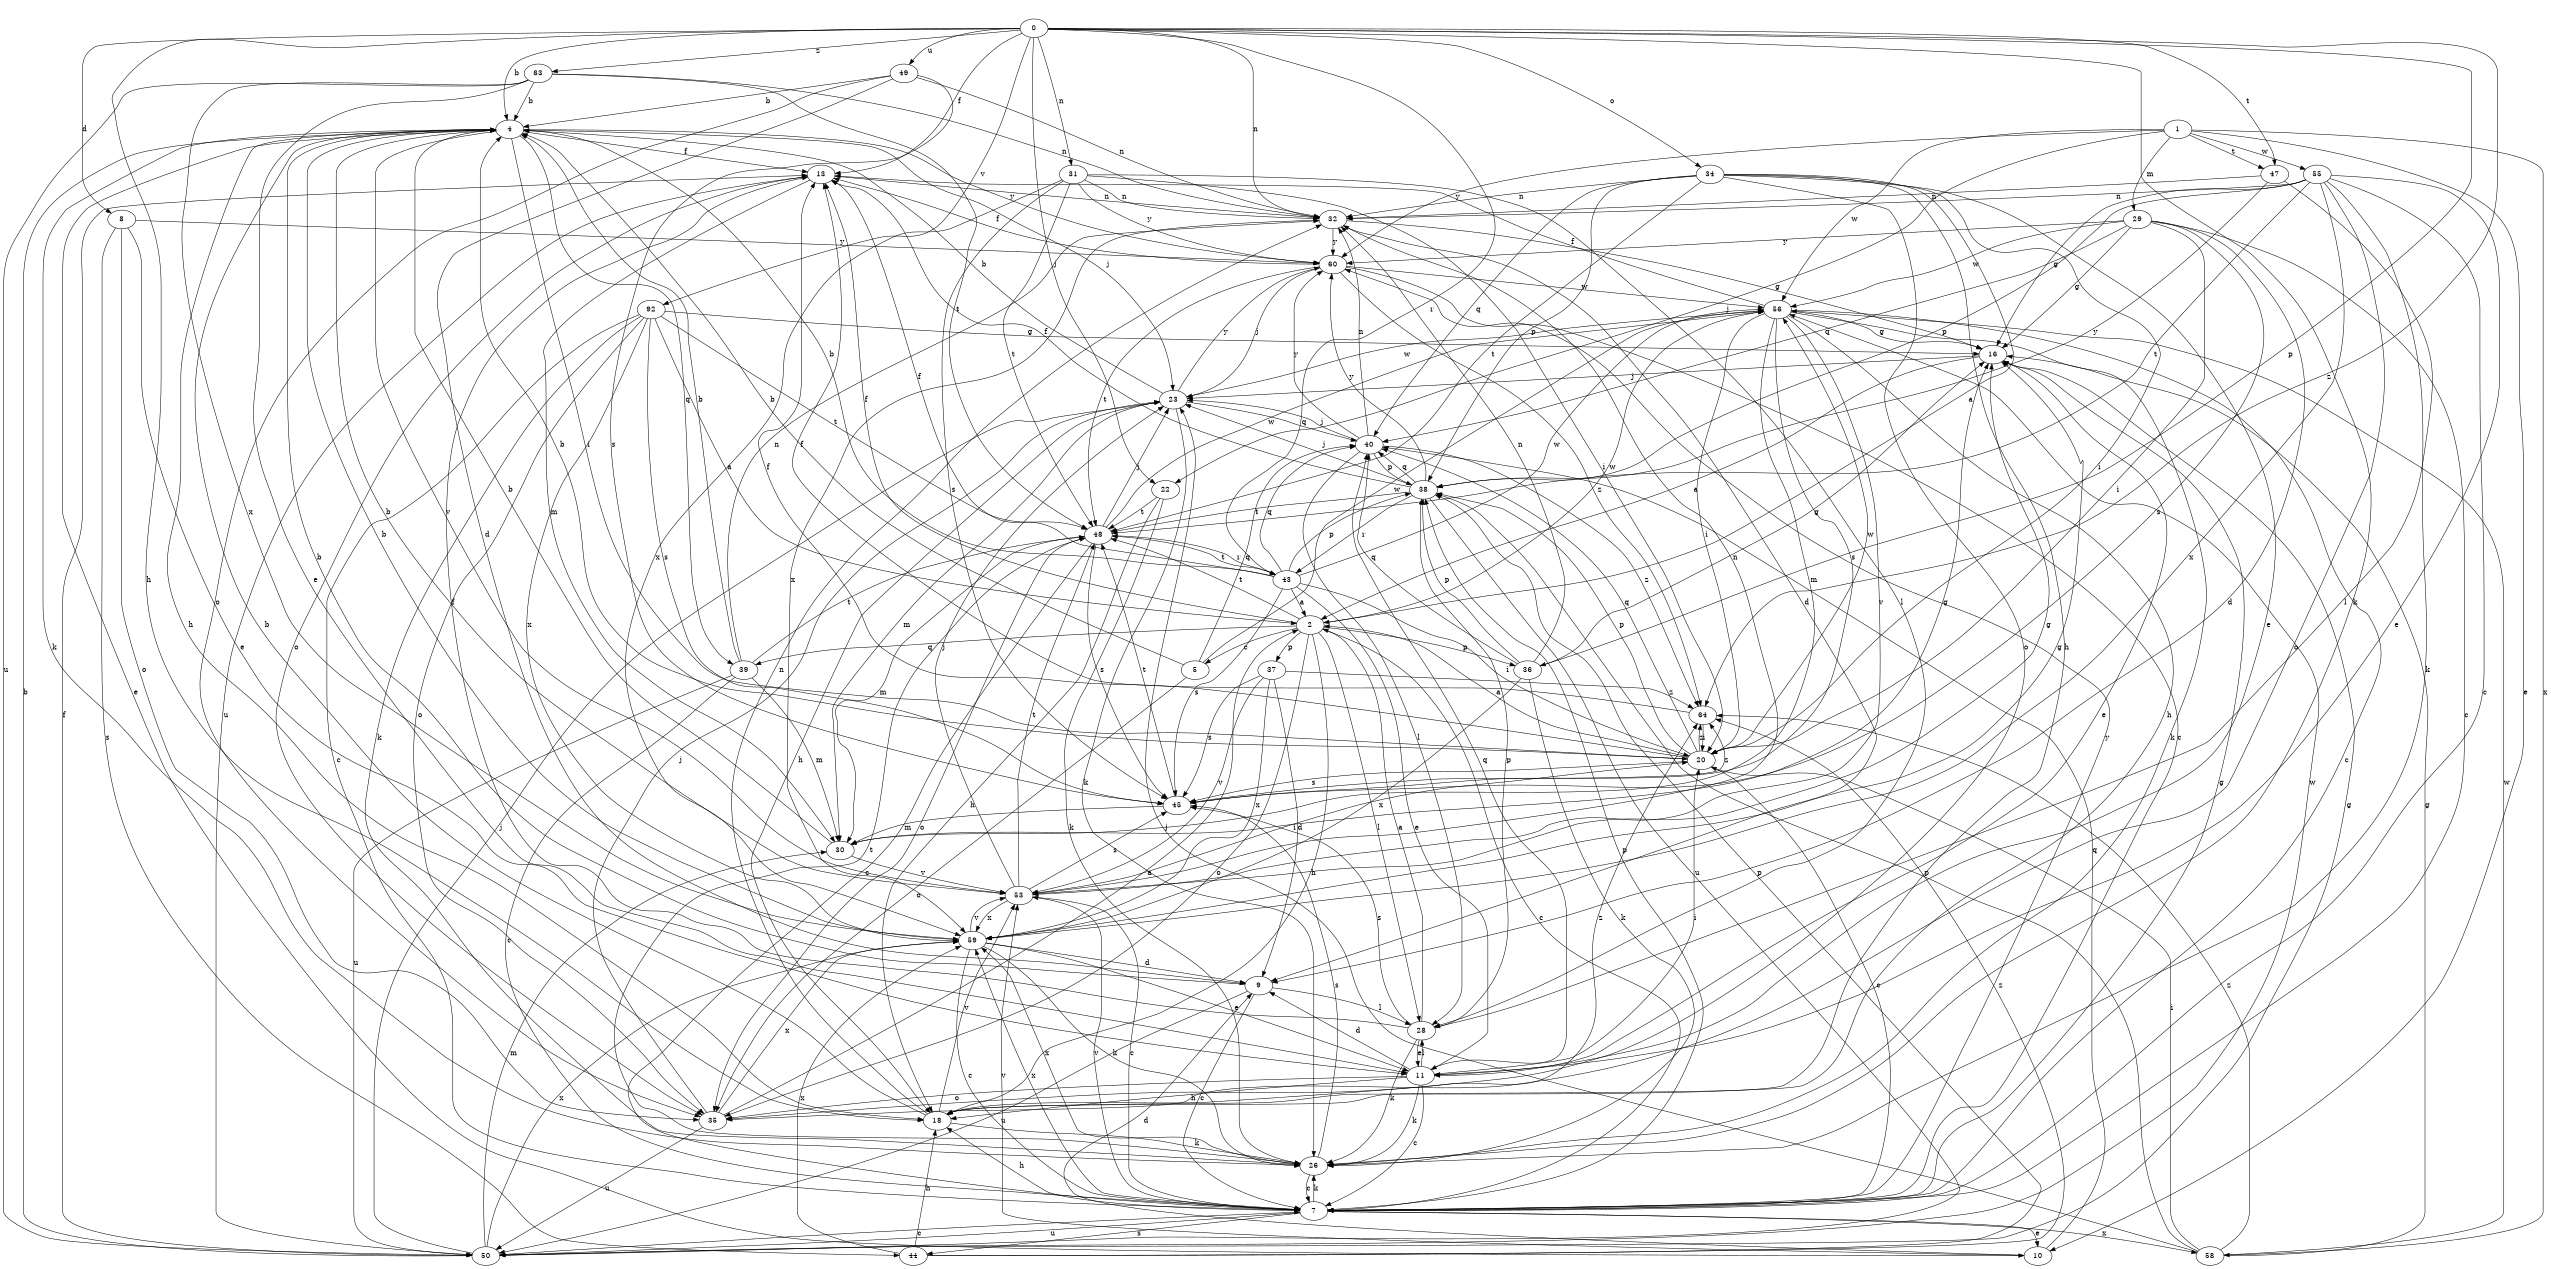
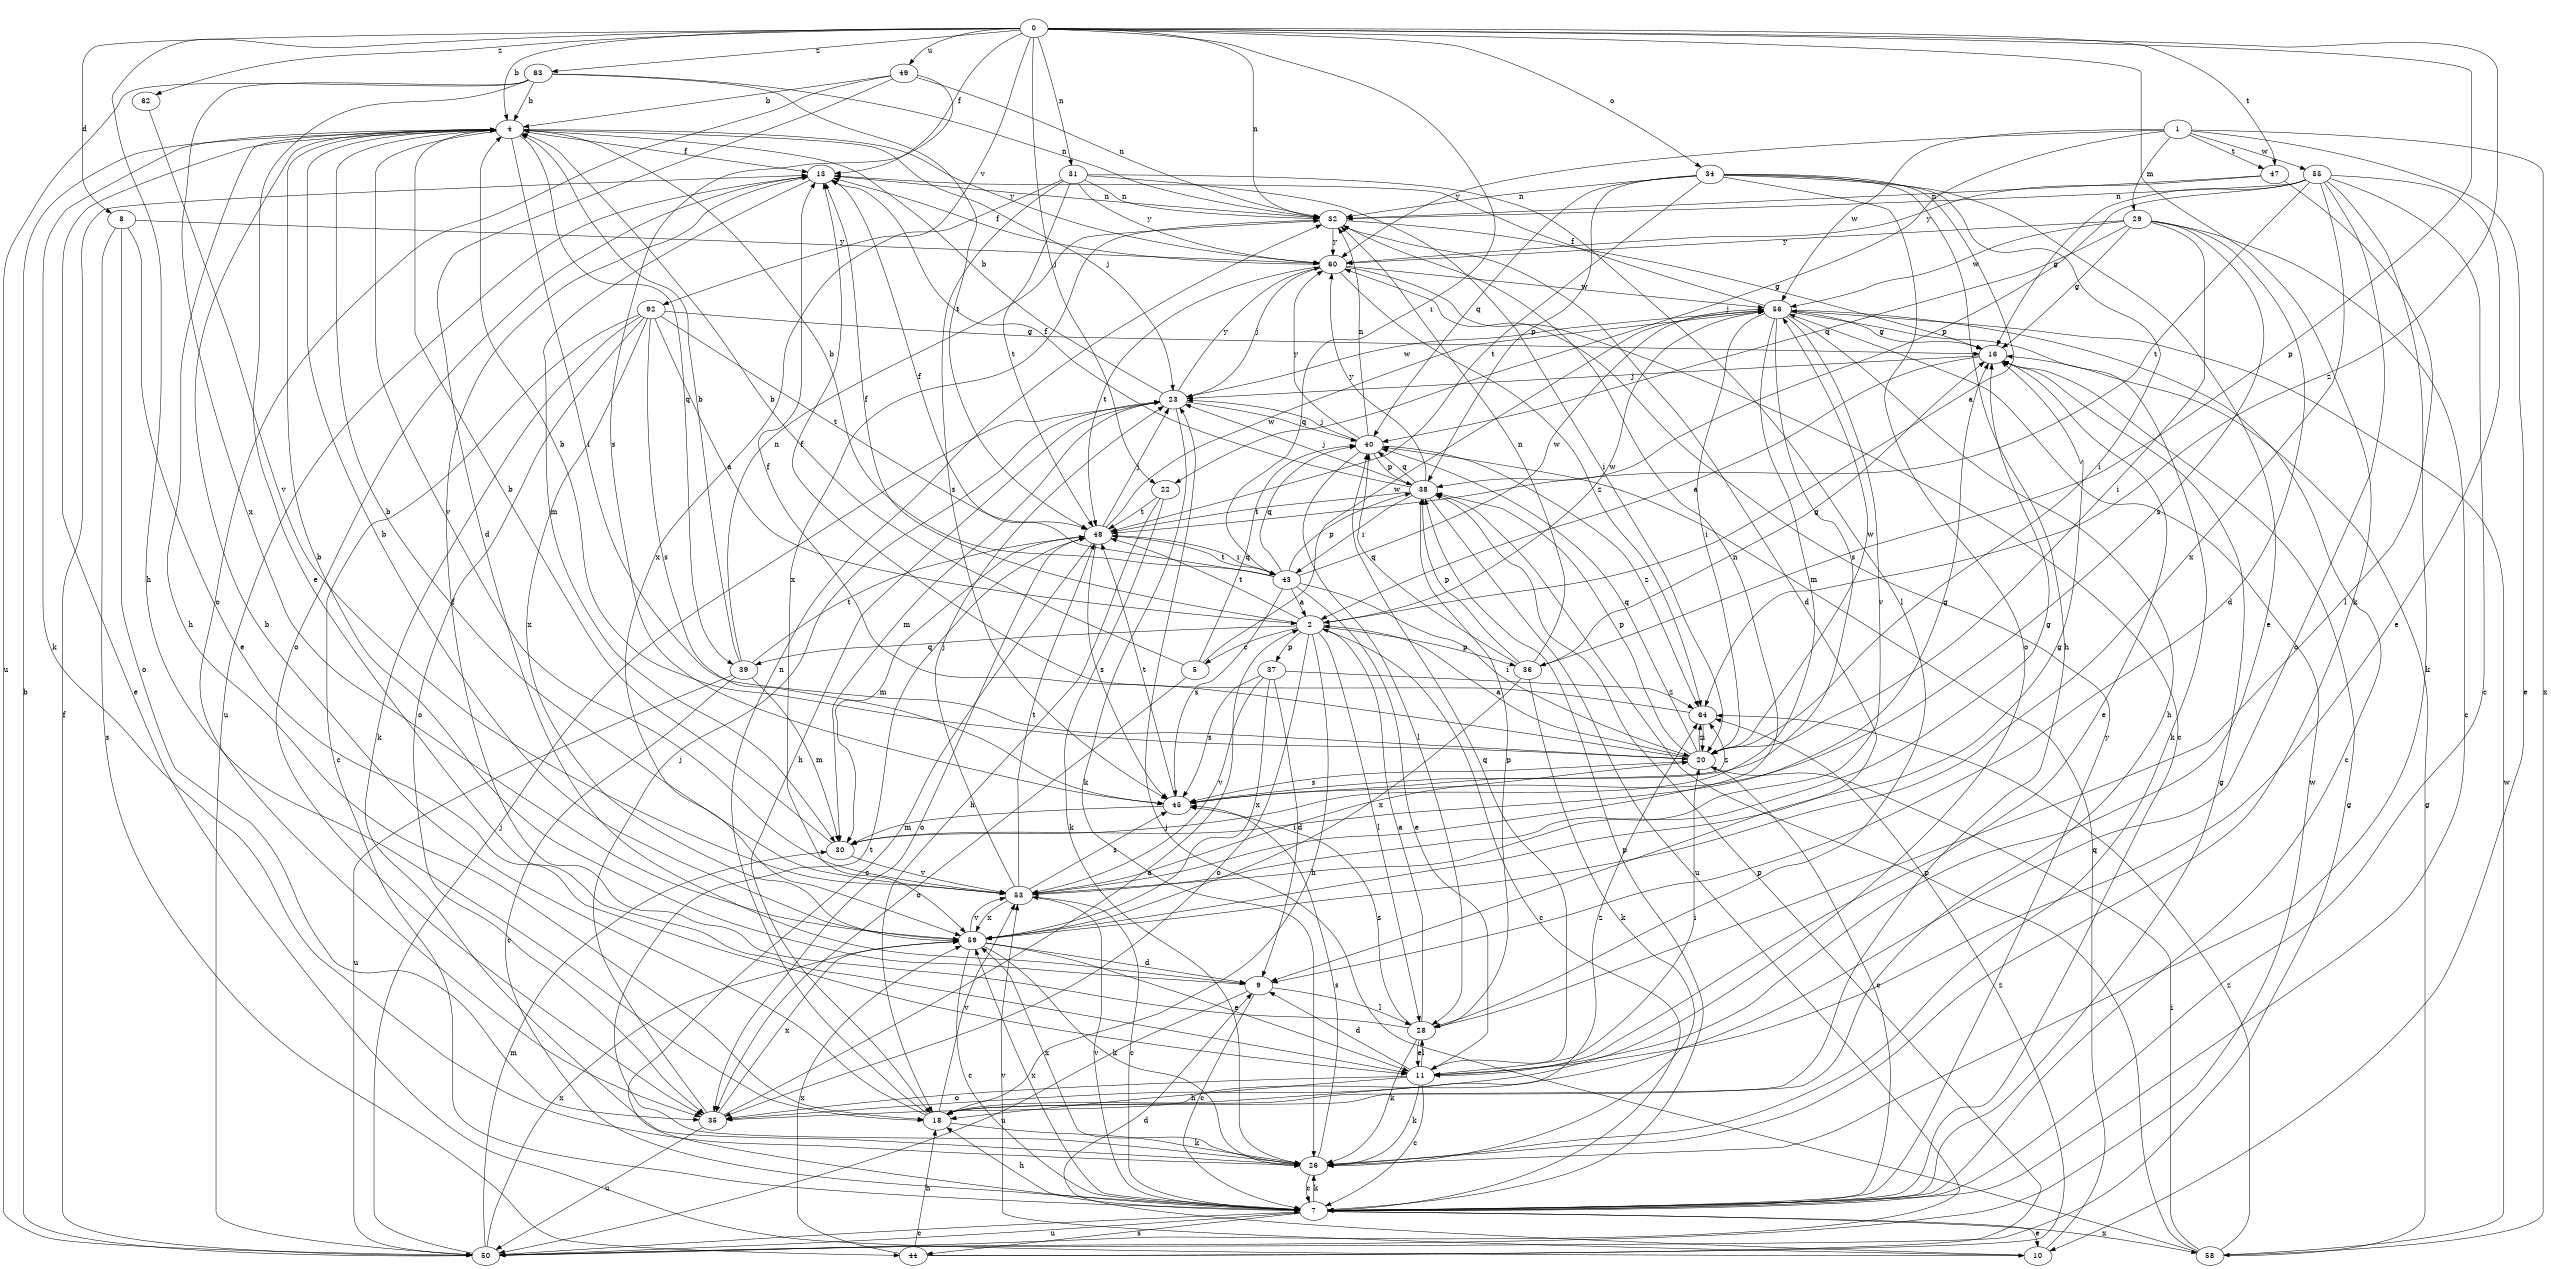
  strict digraph {
    0
    4
    8
    13
    18
    22
    26
    31
    32
    34
    36
    43
    47
    49
    n15 [label=92]
+   62
    63
    64
    10
    60
    39
    20
    23
    53
    35
    44
    11
    50
    30
    48
    7
    59
    45
    28
    16
    9
    2
    40
    38
    56
    1
    29
    55
    58
    5
    37
    0 -> 4 [label=b]
    0 -> 8 [label=d]
    0 -> 13 [label=f]
    0 -> 18 [label=h]
    0 -> 22 [label=j]
    0 -> 26 [label=k]
    0 -> 31 [label=n]
    0 -> 32 [label=n]
    0 -> 34 [label=o]
    0 -> 36 [label=p]
    0 -> 43 [label=r]
    0 -> 47 [label=t]
    0 -> 49 [label=u]
    0 -> n15 [label=v]
+   0 -> 62 [label=z]
    0 -> 63 [label=z]
    0 -> 64 [label=z]
    4 -> 13 [label=f]
    4 -> 18 [label=h]
    4 -> 26 [label=k]
    4 -> 10 [label=e]
    4 -> 60 [label=y]
    4 -> 39 [label=q]
    4 -> 20 [label=i]
    4 -> 23 [label=j]
    4 -> 53 [label=v]
    8 -> 60 [label=y]
    8 -> 35 [label=o]
    8 -> 44 [label=s]
    8 -> 11 [label=e]
    13 -> 32 [label=n]
    13 -> 35 [label=o]
    13 -> 50 [label=u]
    13 -> 30 [label=m]
    18 -> 4 [label=b]
    18 -> 26 [label=k]
    18 -> 32 [label=n]
    18 -> 64 [label=z]
    18 -> 53 [label=v]
    22 -> 18 [label=h]
    22 -> 26 [label=k]
    22 -> 48 [label=t]
    26 -> 48 [label=t]
    26 -> 7 [label=c]
    26 -> 59 [label=x]
    26 -> 45 [label=s]
    31 -> 32 [label=n]
    31 -> 60 [label=y]
    31 -> 20 [label=i]
    31 -> 48 [label=t]
    31 -> 59 [label=x]
    31 -> 45 [label=s]
    31 -> 28 [label=l]
    32 -> 60 [label=y]
    32 -> 59 [label=x]
    32 -> 16 [label=g]
    32 -> 9 [label=d]
    34 -> 18 [label=h]
    34 -> 32 [label=n]
    34 -> 20 [label=i]
    34 -> 35 [label=o]
    34 -> 11 [label=e]
    34 -> 48 [label=t]
    34 -> 2 [label=a]
    34 -> 40 [label=q]
    34 -> 38 [label=p]
    36 -> 26 [label=k]
    36 -> 32 [label=n]
    36 -> 59 [label=x]
    36 -> 16 [label=g]
    36 -> 40 [label=q]
    36 -> 38 [label=p]
    43 -> 4 [label=b]
    43 -> 13 [label=f]
    43 -> 20 [label=i]
    43 -> 11 [label=e]
    43 -> 48 [label=t]
    43 -> 45 [label=s]
    43 -> 2 [label=a]
    43 -> 40 [label=q]
    43 -> 38 [label=p]
    43 -> 56 [label=w]
    47 -> 32 [label=n]
-   47 -> 38 [label=y]
+   47 -> 60 [label=y]
    47 -> 28 [label=l]
    49 -> 4 [label=b]
    49 -> 32 [label=n]
    49 -> 35 [label=o]
    49 -> 45 [label=s]
    49 -> 9 [label=d]
    n15 -> 26 [label=k]
    n15 -> 35 [label=o]
    n15 -> 48 [label=t]
    n15 -> 7 [label=c]
    n15 -> 59 [label=x]
    n15 -> 45 [label=s]
    n15 -> 16 [label=g]
    n15 -> 2 [label=a]
+   62 -> 53 [label=v]
    63 -> 4 [label=b]
    63 -> 32 [label=n]
    63 -> 11 [label=e]
    63 -> 50 [label=u]
    63 -> 48 [label=t]
    63 -> 59 [label=x]
    64 -> 13 [label=f]
    64 -> 20 [label=i]
    10 -> 53 [label=v]
    10 -> 9 [label=d]
    10 -> 40 [label=q]
    60 -> 13 [label=f]
    60 -> 64 [label=z]
    60 -> 23 [label=j]
    60 -> 48 [label=t]
    60 -> 7 [label=c]
    60 -> 56 [label=w]
    39 -> 4 [label=b]
    39 -> 32 [label=n]
    39 -> 50 [label=u]
    39 -> 30 [label=m]
    39 -> 48 [label=t]
    39 -> 7 [label=c]
    20 -> 4 [label=b]
    20 -> 13 [label=f]
    20 -> 64 [label=z]
    20 -> 7 [label=c]
    20 -> 45 [label=s]
    20 -> 2 [label=a]
    20 -> 40 [label=q]
    20 -> 38 [label=p]
    20 -> 56 [label=w]
    23 -> 4 [label=b]
    23 -> 18 [label=h]
    23 -> 26 [label=k]
    23 -> 60 [label=y]
    23 -> 30 [label=m]
    23 -> 40 [label=q]
    23 -> 56 [label=w]
    53 -> 4 [label=b]
    53 -> 32 [label=n]
    53 -> 20 [label=i]
    53 -> 23 [label=j]
    53 -> 48 [label=t]
    53 -> 7 [label=c]
    53 -> 59 [label=x]
    53 -> 45 [label=s]
    53 -> 16 [label=g]
    35 -> 23 [label=j]
    35 -> 50 [label=u]
    35 -> 59 [label=x]
    35 -> 2 [label=a]
    44 -> 18 [label=h]
    44 -> 64 [label=z]
    44 -> 59 [label=x]
    44 -> 38 [label=p]
    11 -> 18 [label=h]
    11 -> 26 [label=k]
    11 -> 20 [label=i]
    11 -> 35 [label=o]
    11 -> 7 [label=c]
    11 -> 28 [label=l]
    11 -> 9 [label=d]
    11 -> 40 [label=q]
    50 -> 4 [label=b]
    50 -> 13 [label=f]
    50 -> 23 [label=j]
    50 -> 30 [label=m]
    50 -> 7 [label=c]
    50 -> 59 [label=x]
    50 -> 16 [label=g]
    50 -> 56 [label=w]
    30 -> 4 [label=b]
    30 -> 53 [label=v]
    30 -> 16 [label=g]
    48 -> 43 [label=r]
    48 -> 23 [label=j]
    48 -> 35 [label=o]
    48 -> 30 [label=m]
    48 -> 7 [label=c]
    48 -> 45 [label=s]
    48 -> 56 [label=w]
    7 -> 18 [label=h]
    7 -> 26 [label=k]
    7 -> 10 [label=e]
    7 -> 60 [label=y]
    7 -> 53 [label=v]
    7 -> 44 [label=s]
    7 -> 50 [label=u]
    7 -> 59 [label=x]
    7 -> 16 [label=g]
    7 -> 38 [label=p]
    7 -> 58 [label=x]
    59 -> 4 [label=b]
    59 -> 26 [label=k]
    59 -> 53 [label=v]
    59 -> 11 [label=e]
    59 -> 7 [label=c]
    59 -> 16 [label=g]
    59 -> 9 [label=d]
    45 -> 64 [label=z]
    45 -> 30 [label=m]
    45 -> 48 [label=t]
    28 -> 13 [label=f]
    28 -> 26 [label=k]
    28 -> 11 [label=e]
    28 -> 45 [label=s]
    28 -> 2 [label=a]
    28 -> 38 [label=p]
    16 -> 23 [label=j]
    16 -> 11 [label=e]
    16 -> 2 [label=a]
    9 -> 4 [label=b]
    9 -> 50 [label=u]
    9 -> 7 [label=c]
    9 -> 28 [label=l]
    2 -> 13 [label=f]
    2 -> 18 [label=h]
    2 -> 36 [label=p]
    2 -> 39 [label=q]
    2 -> 35 [label=o]
    2 -> 48 [label=t]
    2 -> 7 [label=c]
    2 -> 28 [label=l]
    2 -> 56 [label=w]
    2 -> 5 [label=c]
    2 -> 37 [label=p]
    40 -> 32 [label=n]
    40 -> 64 [label=z]
    40 -> 60 [label=y]
    40 -> 23 [label=j]
    40 -> 28 [label=l]
    40 -> 38 [label=p]
    38 -> 13 [label=f]
    38 -> 43 [label=r]
    38 -> 60 [label=y]
    38 -> 23 [label=j]
    38 -> 50 [label=u]
    38 -> 48 [label=t]
    38 -> 40 [label=q]
    56 -> 13 [label=f]
    56 -> 18 [label=h]
    56 -> 26 [label=k]
    56 -> 20 [label=i]
    56 -> 53 [label=v]
    56 -> 30 [label=m]
    56 -> 7 [label=c]
    56 -> 45 [label=s]
    56 -> 16 [label=g]
    1 -> 22 [label=j]
    1 -> 47 [label=t]
    1 -> 10 [label=e]
    1 -> 60 [label=y]
    1 -> 56 [label=w]
    1 -> 29 [label=m]
    1 -> 55 [label=w]
    1 -> 58 [label=x]
    29 -> 60 [label=y]
    29 -> 20 [label=i]
    29 -> 7 [label=c]
    29 -> 45 [label=s]
    29 -> 16 [label=g]
    29 -> 9 [label=d]
    29 -> 40 [label=q]
    29 -> 56 [label=w]
    55 -> 26 [label=k]
    55 -> 32 [label=n]
    55 -> 35 [label=o]
    55 -> 11 [label=e]
    55 -> 48 [label=t]
    55 -> 7 [label=c]
    55 -> 59 [label=x]
    55 -> 16 [label=g]
    55 -> 38 [label=p]
    58 -> 64 [label=z]
    58 -> 20 [label=i]
    58 -> 23 [label=j]
    58 -> 16 [label=g]
    58 -> 38 [label=p]
    58 -> 56 [label=w]
    5 -> 4 [label=b]
    5 -> 35 [label=o]
    5 -> 40 [label=q]
    5 -> 56 [label=w]
    37 -> 64 [label=z]
    37 -> 53 [label=v]
    37 -> 59 [label=x]
    37 -> 45 [label=s]
    37 -> 9 [label=d]
  }
